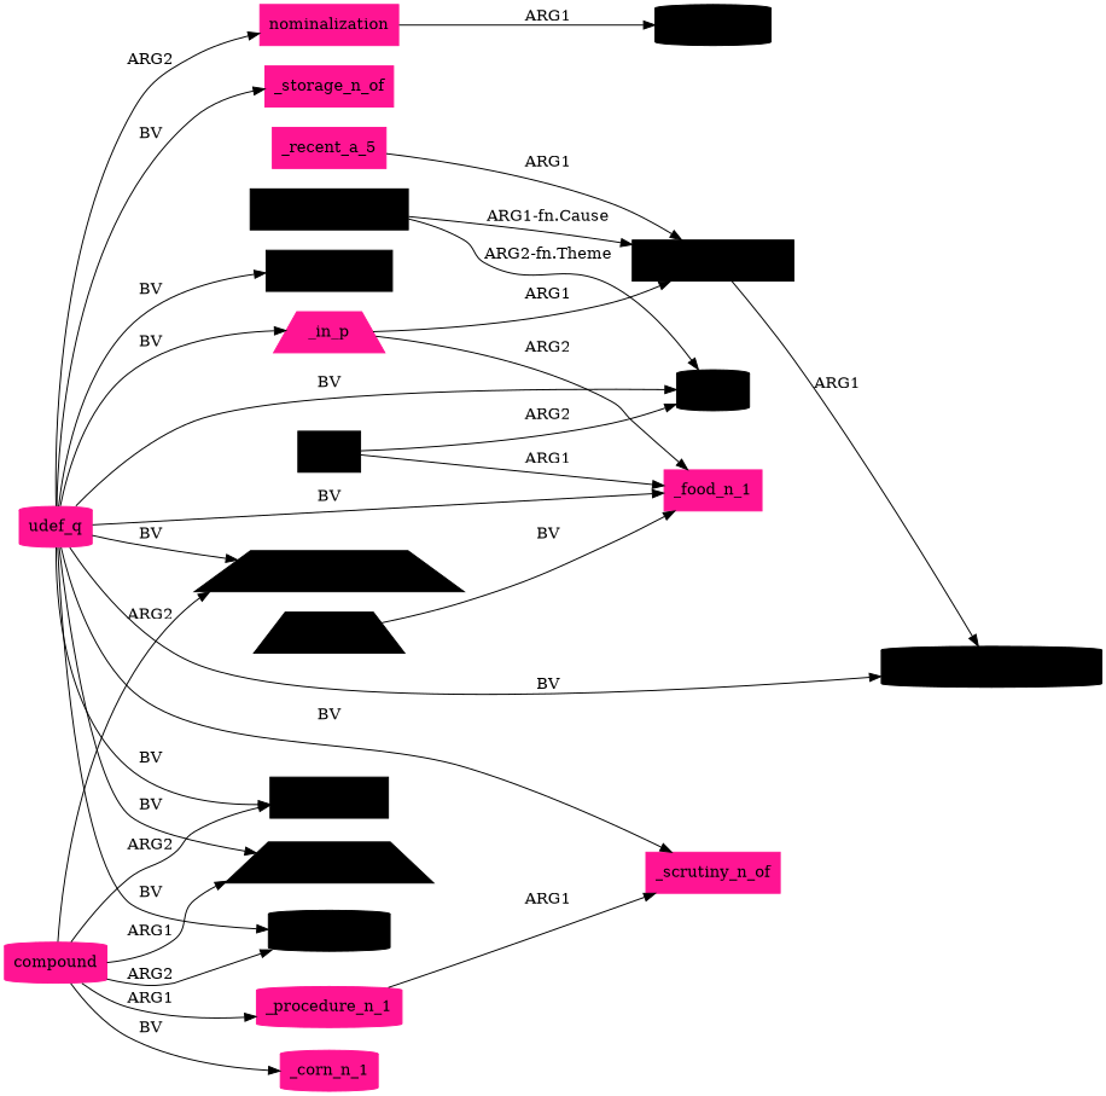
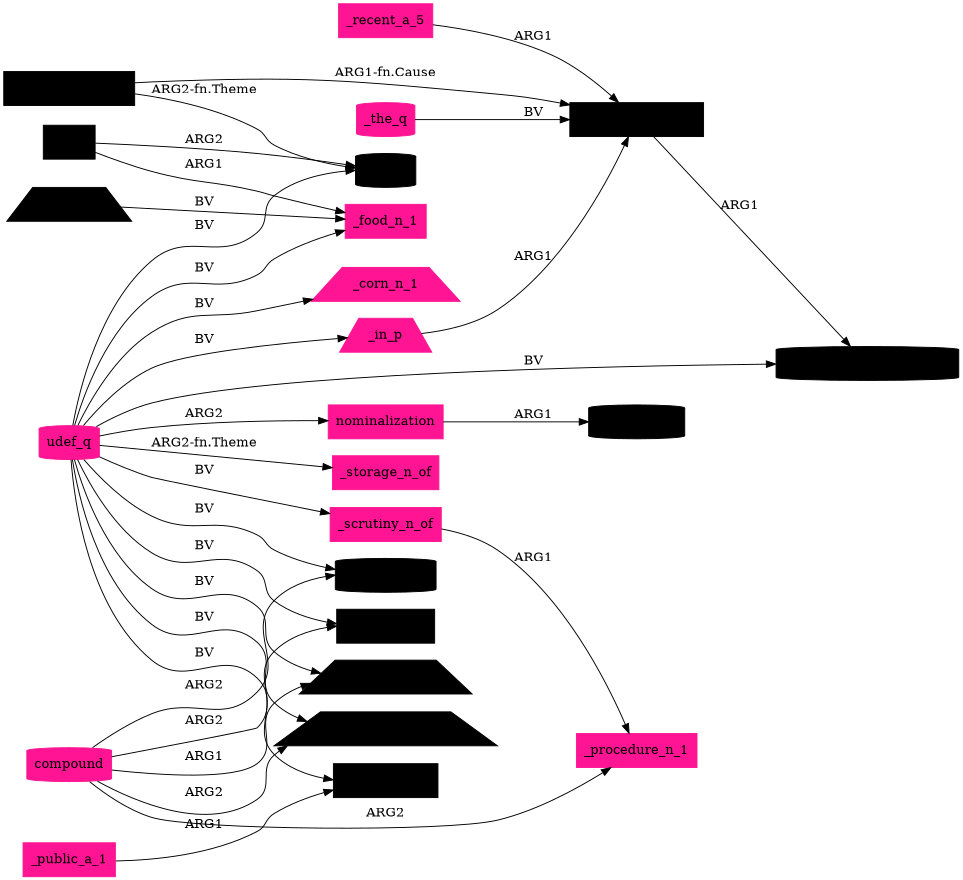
  digraph {
    rankdir=LR
    node [color=deeppink shape=box style=filled]
    n1 [label=_recent_a_5]
    _appearance_n_of [color=black]
    "_aflatoxin/nn_u_unknown" [color=black shape=cylinder]
    _in_p [shape=trapezium]
    _food_n_1
    compound [shape=cylinder]
    implicit_conj [color=black shape=cylinder]
-   _procedure_n_1 [shape=cylinder]
+   _procedure_n_1
    _peanut_n_1 [color=black]
    _consumer_n_of [color=black shape=trapezium]
    _butter_n_1 [color=black shape=trapezium]
    _scrutiny_n_of
    udef_q [shape=cylinder]
    _storage_n_of
    nominalization
    _concern_n_1 [color=black]
-   _corn_n_1 [shape=cylinder]
+   _corn_n_1 [shape=trapezium]
    _and_c [color=black shape=cylinder]
    _handle_v_1 [color=black shape=cylinder]
+   _the_q [shape=cylinder]
    "_spark_v_1-fn.NF" [color=black]
+   _public_a_1
    _such_q [color=black shape=trapezium]
    _as_p [color=black]
    n1 -> _appearance_n_of [label=ARG1]
    _appearance_n_of -> "_aflatoxin/nn_u_unknown" [label=ARG1]
    _in_p -> _appearance_n_of [label=ARG1]
-   _in_p -> _food_n_1 [label=ARG2]
    compound -> implicit_conj [label=ARG2]
-   compound -> _procedure_n_1 [label=ARG1]
+   compound -> _procedure_n_1 [label=ARG2]
    compound -> _peanut_n_1 [label=ARG2]
    compound -> _consumer_n_of [label=ARG2]
    compound -> _butter_n_1 [label=ARG1]
-   _procedure_n_1 -> _scrutiny_n_of [label=ARG1]
+   _scrutiny_n_of -> _procedure_n_1 [label=ARG1]
    udef_q -> "_aflatoxin/nn_u_unknown" [label=BV]
    udef_q -> _in_p [label=BV]
    udef_q -> _food_n_1 [label=BV]
    udef_q -> implicit_conj [label=BV]
    udef_q -> _peanut_n_1 [label=BV]
    udef_q -> _consumer_n_of [label=BV]
    udef_q -> _butter_n_1 [label=BV]
    udef_q -> _scrutiny_n_of [label=BV]
-   udef_q -> _storage_n_of [label=BV]
+   udef_q -> _storage_n_of [label="ARG2-fn.Theme"]
    udef_q -> nominalization [label=ARG2]
    udef_q -> _concern_n_1 [label=BV]
-   compound -> _corn_n_1 [label=BV]
+   udef_q -> _corn_n_1 [label=BV]
    udef_q -> _and_c [label=BV]
    nominalization -> _handle_v_1 [label=ARG1]
+   _the_q -> _appearance_n_of [label=BV]
    "_spark_v_1-fn.NF" -> _appearance_n_of [label="ARG1-fn.Cause"]
    "_spark_v_1-fn.NF" -> _and_c [label="ARG2-fn.Theme"]
+   _public_a_1 -> _concern_n_1 [label=ARG1]
    _such_q -> _food_n_1 [label=BV]
    _as_p -> _food_n_1 [label=ARG1]
    _as_p -> _and_c [label=ARG2]
  }
